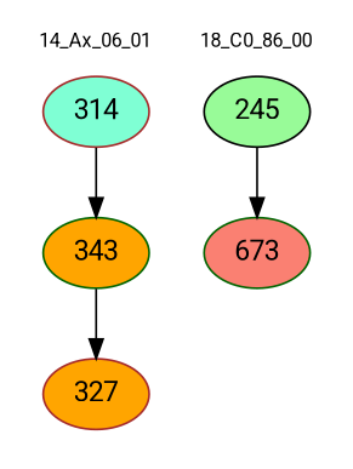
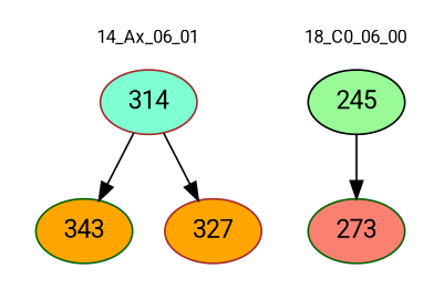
  digraph {
    fontname=Roboto
    node [color=brown fillcolor=orange fontname=Roboto style=filled]
    edge [color=black fontname=Roboto]
    n1 [fillcolor=aquamarine label=314]
    n2 [color=darkgreen label=343]
    n3 [label=327]
    n4 [color=black fillcolor=palegreen label=245]
-   n5 [color=darkgreen fillcolor=salmon label=673]
+   n5 [color=darkgreen fillcolor=salmon label=273]
    subgraph cluster_1 {
      color=white
      fontsize=10
      label="14_Ax_06_01"
      n1
      n2
      n3
    }
    subgraph cluster_2 {
      color=white
      fontsize=10
-     label="18_C0_86_00"
+     label="18_C0_06_00"
      n4
      n5
    }
    n1 -> n2
-   n2 -> n3
+   n1 -> n3
    n4 -> n5
  }
